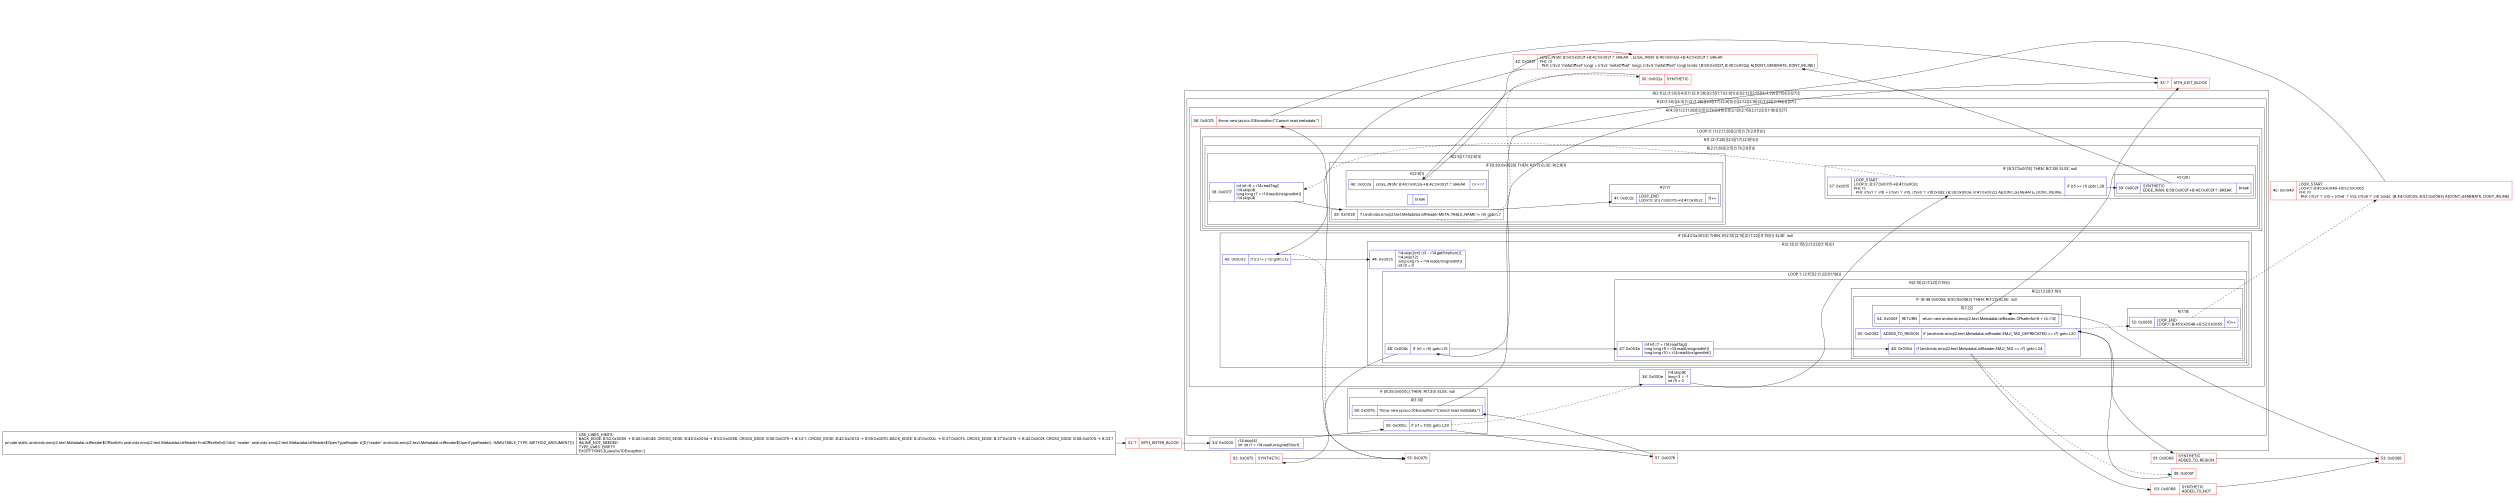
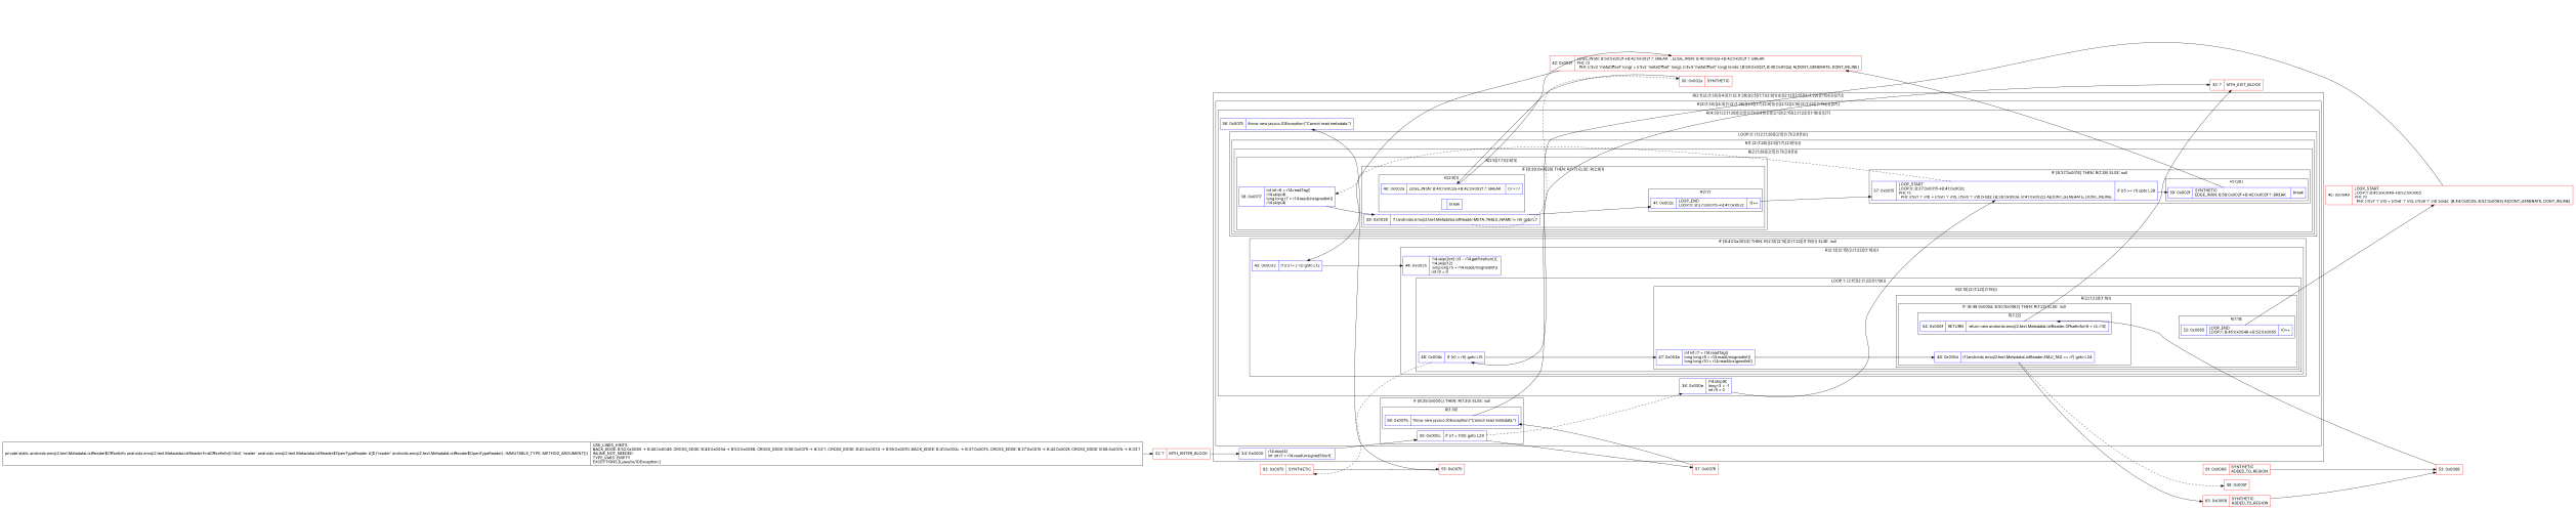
  digraph {
    fontname=Inter
    rankdir=LR
    node [color=blue fontname=Inter shape=record]
    edge [fontname=Inter]
    n1 [label="{58\:\ 0x007b|throw new java.io.IOException(\"Cannot read metadata.\")\l}"]
    n2 [label="{35\:\ 0x000c|if (r1 \> 100) goto L29\l}"]
    n3 [label="{59\:\ 0x002f|SYNTHETIC\lEDGE_INSN: B:59:0x002f\-\>B:42:0x002f ?: BREAK  \l|break\l}"]
    n4 [label="{37\:\ 0x0015|LOOP_START\lLOOP:0: B:37:0x0015\-\>B:41:0x002c\lPHI: r5 \l  PHI: (r5v1 'i' int) = (r5v0 'i' int), (r5v6 'i' int) binds: [B:36:0x000e, B:41:0x002c] A[DONT_GENERATE, DONT_INLINE]\l|if (r5 \>= r1) goto L28\l}"]
    n5 [label="{41\:\ 0x002c|LOOP_END\lLOOP:0: B:37:0x0015\-\>B:41:0x002c\l|r5++\l}"]
    n6 [label="{40\:\ 0x002a|EDGE_INSN: B:40:0x002a\-\>B:42:0x002f ?: BREAK  \l|r3 = r7\l}"]
    n7 [label="{|break\l}"]
    n8 [label="{39\:\ 0x0028|if (androidx.emoji2.text.MetadataListReader.META_TABLE_NAME != r6) goto L7\l}"]
    n9 [label="{38\:\ 0x0017|int int r6 = r14.readTag()\lr14.skip(4)\llong long r7 = r14.readUnsignedInt()\lr14.skip(4)\l}"]
    n10 [label="{54\:\ 0x006f|RETURN\l|return new androidx.emoji2.text.MetadataListReader.OffsetInfo(r8 + r3, r10)\l}"]
    n11 [label="{48\:\ 0x005d|if (androidx.emoji2.text.MetadataListReader.EMJI_TAG == r7) goto L24\l}"]
-   n12 [label="{50\:\ 0x0062|ADDED_TO_REGION\l|if (androidx.emoji2.text.MetadataListReader.EMJI_TAG_DEPRECATED == r7) goto L20\l}"]
    n13 [label="{52\:\ 0x0065|LOOP_END\lLOOP:1: B:45:0x0049\-\>B:52:0x0065\l|r0++\l}"]
    n14 [label="{47\:\ 0x004e|int int r7 = r14.readTag()\llong long r8 = r14.readUnsignedInt()\llong long r10 = r14.readUnsignedInt()\l}"]
    n15 [label="{46\:\ 0x004c|if (r0 \< r5) goto L15\l}"]
    n16 [label="{44\:\ 0x0035|r14.skip((int) (r3 \- r14.getPosition()))\lr14.skip(12)\llong long r5 = r14.readUnsignedInt()\lint r0 = 0\l}"]
    n17 [label="{43\:\ 0x0033|if (r3 != (\-1)) goto L12\l}"]
    n18 [label="{36\:\ 0x000e|r14.skip(6)\llong r3 = \-1\lint r5 = 0\l}"]
-   n19 [color=red label="{56\:\ 0x0075|throw new java.io.IOException(\"Cannot read metadata.\")\l}"]
+   n19 [label="{56\:\ 0x0075|throw new java.io.IOException(\"Cannot read metadata.\")\l}"]
    n20 [label="{34\:\ 0x0000|r14.skip(4)\lint int r1 = r14.readUnsignedShort()\l}"]
    n21 [color=red label="{33\:\ ?|MTH_EXIT_BLOCK\l}"]
    n22 [color=red label="{57\:\ 0x0076}"]
    n23 [color=red label="{42\:\ 0x002f|EDGE_INSN: B:59:0x002f\-\>B:42:0x002f ?: BREAK  , EDGE_INSN: B:40:0x002a\-\>B:42:0x002f ?: BREAK  \lPHI: r3 \l  PHI: (r3v3 'metaOffset' long) = (r3v2 'metaOffset' long), (r3v4 'metaOffset' long) binds: [B:59:0x002f, B:40:0x002a] A[DONT_GENERATE, DONT_INLINE]\l}"]
    n24 [color=red label="{60\:\ 0x002a|SYNTHETIC\l}"]
    n25 [color=red label="{49\:\ 0x005f}"]
-   n26 [color=red label="{63\:\ 0x0068|SYNTHETIC\lADDED_TO_NOT\l}"]
+   n26 [color=red label="{63\:\ 0x0068|SYNTHETIC\lADDED_TO_REGION\l}"]
    n27 [color=red label="{61\:\ 0x0068|SYNTHETIC\lADDED_TO_REGION\l}"]
    n28 [color=red label="{45\:\ 0x0049|LOOP_START\lLOOP:1: B:45:0x0049\-\>B:52:0x0065\lPHI: r0 \l  PHI: (r0v7 'i' int) = (r0v6 'i' int), (r0v8 'i' int) binds: [B:44:0x0035, B:52:0x0065] A[DONT_GENERATE, DONT_INLINE]\l}"]
    n29 [color=red label="{62\:\ 0x0070|SYNTHETIC\l}"]
    n30 [color=red label="{55\:\ 0x0070}"]
    n31 [color=red label="{53\:\ 0x0068}"]
    n32 [color=red label="{32\:\ ?|MTH_ENTER_BLOCK\l}"]
    n33 [label="{private static androidx.emoji2.text.MetadataListReader$OffsetInfo androidx.emoji2.text.MetadataListReader.findOffsetInfo((r14v0 'reader' androidx.emoji2.text.MetadataListReader$OpenTypeReader A[D('reader' androidx.emoji2.text.MetadataListReader$OpenTypeReader), IMMUTABLE_TYPE, METHOD_ARGUMENT]))  | USE_LINES_HINTS\lBACK_EDGE: B:52:0x0065 \-\> B:45:0x0049, CROSS_EDGE: B:48:0x005d \-\> B:53:0x0068, CROSS_EDGE: B:56:0x0075 \-\> B:33:?, CROSS_EDGE: B:43:0x0033 \-\> B:55:0x0070, BACK_EDGE: B:41:0x002c \-\> B:37:0x0015, CROSS_EDGE: B:37:0x0015 \-\> B:42:0x002f, CROSS_EDGE: B:58:0x007b \-\> B:33:?\lINLINE_NOT_NEEDED\lTYPE_VARS: EMPTY\lEXCEPTIONS:[Ljava\/io\/IOException;]\l}" color=""]
    subgraph cluster_1 {
      label="R(2:1|(2:(1:30)|(4:3|(1:(2:(1:28)|(2:5|(1:7)(2:9|1))))|(2:12|(2:15|(2:(1:22)|(1:19))))|27)))"
      n20
      subgraph cluster_2 {
        label="R(2:(1:30)|(4:3|(1:(2:(1:28)|(2:5|(1:7)(2:9|1))))|(2:12|(2:15|(2:(1:22)|(1:19))))|27))"
        subgraph cluster_3 {
          label="IF [B:35:0x000c] THEN: R(1:30) ELSE: null"
          n2
          subgraph cluster_4 {
            label="R(1:30)"
            n1
          }
        }
        subgraph cluster_5 {
          label="R(4:3|(1:(2:(1:28)|(2:5|(1:7)(2:9|1))))|(2:12|(2:15|(2:(1:22)|(1:19))))|27)"
          n18
          n19
          subgraph cluster_6 {
            label="LOOP:0: (1:(2:(1:28)|(2:5|(1:7)(2:9|1))))"
            subgraph cluster_7 {
              label="R(1:(2:(1:28)|(2:5|(1:7)(2:9|1))))"
              subgraph cluster_8 {
                label="R(2:(1:28)|(2:5|(1:7)(2:9|1)))"
                subgraph cluster_9 {
                  label="IF [B:37:0x0015] THEN: R(1:28) ELSE: null"
                  n4
                  subgraph cluster_10 {
                    label="R(1:28)"
                    n3
                  }
                }
                subgraph cluster_11 {
                  label="R(2:5|(1:7)(2:9|1))"
                  n9
                  subgraph cluster_12 {
                    label="IF [B:39:0x0028] THEN: R(1:7) ELSE: R(2:9|1)"
                    n8
                    subgraph cluster_13 {
                      label="R(1:7)"
                      n5
                    }
                    subgraph cluster_14 {
                      label="R(2:9|1)"
                      n6
                      n7
                    }
                  }
                }
              }
            }
          }
          subgraph cluster_15 {
            label="IF [B:43:0x0033] THEN: R(2:12|(2:15|(2:(1:22)|(1:19)))) ELSE: null"
            n17
            subgraph cluster_16 {
              label="R(2:12|(2:15|(2:(1:22)|(1:19))))"
              n16
              subgraph cluster_17 {
                label="LOOP:1: (2:15|(2:(1:22)|(1:19)))"
                n15
                subgraph cluster_18 {
                  label="R(2:15|(2:(1:22)|(1:19)))"
                  n14
                  subgraph cluster_19 {
                    label="R(2:(1:22)|(1:19))"
                    subgraph cluster_20 {
                      label="IF [B:48:0x005d, B:50:0x0062] THEN: R(1:22) ELSE: null"
                      n11
-                     n12
                      subgraph cluster_21 {
                        label="R(1:22)"
                        n10
                      }
                    }
                    subgraph cluster_22 {
                      label="R(1:19)"
                      n13
                    }
                  }
                }
              }
            }
          }
        }
      }
    }
    n1 -> n21
    n2 -> n18 [style=dashed]
    n2 -> n22
    n3 -> n23
    n4 -> n3
    n4 -> n9 [style=dashed]
+   n5 -> n4
    n6 -> n23
    n8 -> n5
    n8 -> n24 [style=dashed]
    n9 -> n8
    n10 -> n21
    n11 -> n25 [style=dashed]
    n11 -> n26
-   n12 -> n13 [style=dashed]
-   n12 -> n27
-   n13 -> n28 [style=dashed]
+   n13 -> n28
    n14 -> n11
    n15 -> n14
-   n15 -> n29 [style=solid]
+   n15 -> n29 [style=dashed]
    n17 -> n16
-   n17 -> n30 [style=dashed]
    n18 -> n4
-   n19 -> n21
    n20 -> n2
    n22 -> n1
    n23 -> n17
    n24 -> n6
-   n25 -> n12
    n26 -> n31
    n27 -> n31
    n28 -> n15
    n29 -> n30
    n30 -> n19
    n31 -> n10
    n32 -> n20
    n33 -> n32
  }
